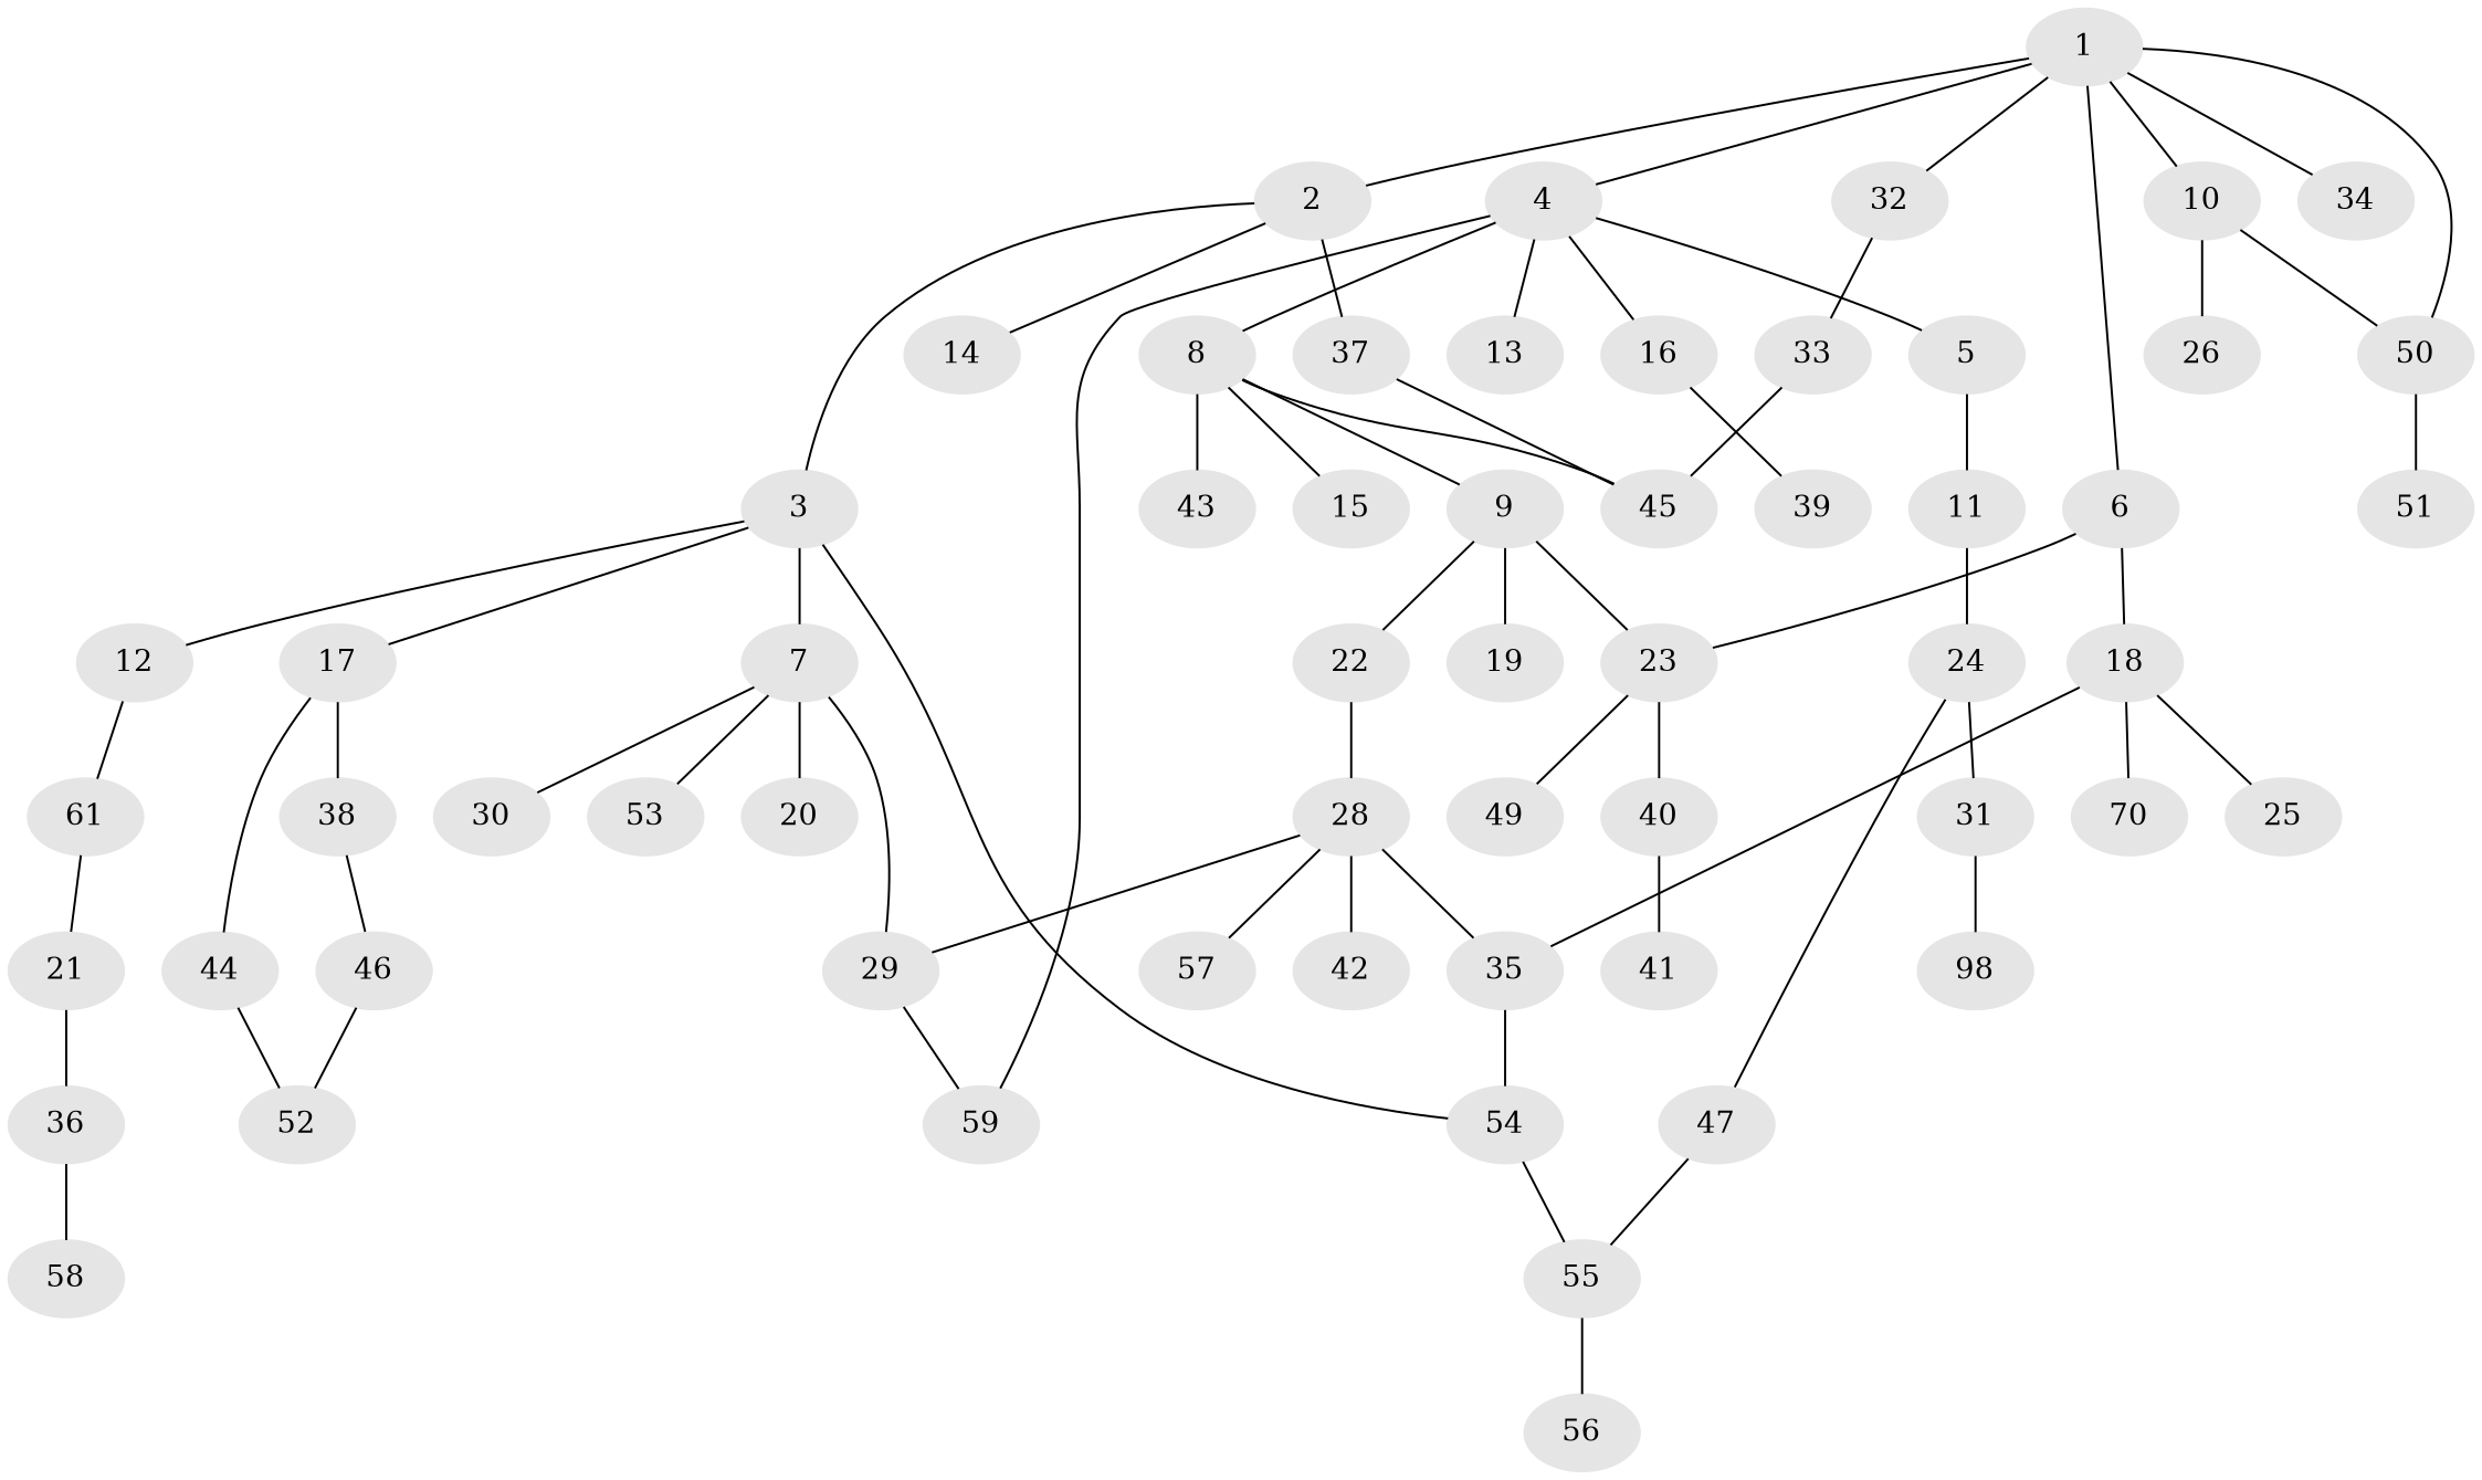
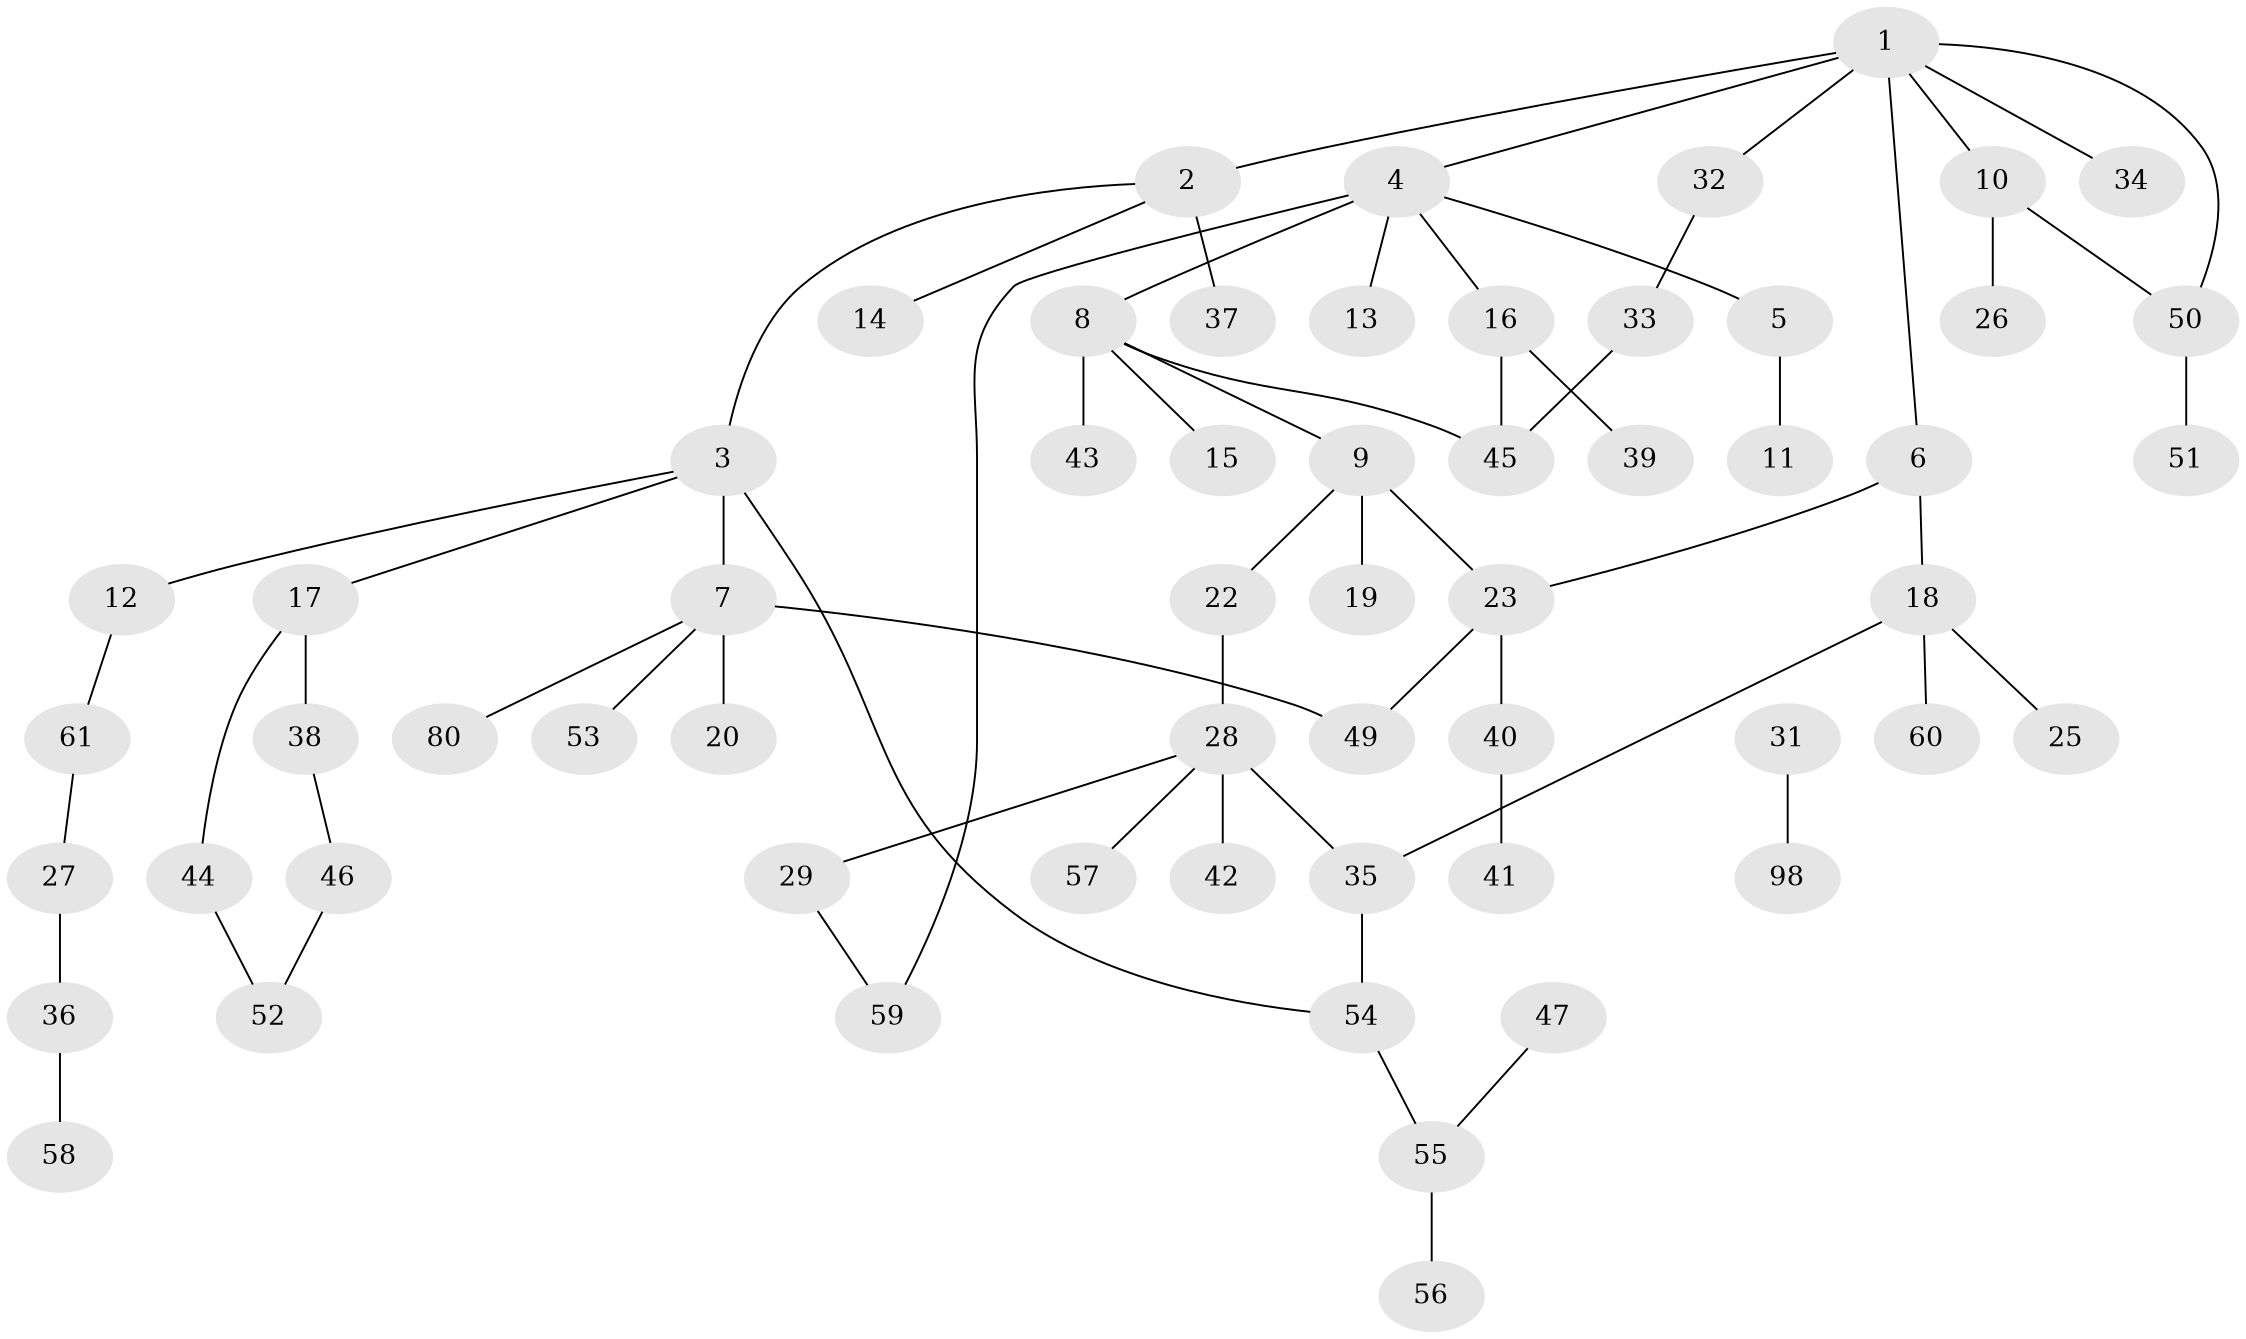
  graph {
    fontname="DejaVu Serif"
    node [color=gray90 fontname="DejaVu Serif" style=filled]
    edge [fontname="DejaVu Serif"]
    1
    2
    4
    6
    10
    32
    34
    50
    3
    14
    37
    5
    8
    13
    16
    59
    18
    23
    26
    33
    51
    7
    12
    17
    54
    45
    20
-   30
+   30 [label=80]
    49
    53
    n31 [label=61]
    38
    44
    55
    11
    9
    15
    43
    39
-   24
    25
    35
-   60 [label=70]
+   60
    40
    19
    22
    28
    31
    47
-   27 [label=21]
+   27
    46
    52
    36
    29
    42
    57
    41
    n58 [label=98]
    58
    56
    1 -- 2
    1 -- 4
    1 -- 6
    1 -- 10
    1 -- 32
    1 -- 34
    1 -- 50
    2 -- 3
    2 -- 14
    2 -- 37
    4 -- 5
    4 -- 8
    4 -- 13
    4 -- 16
    4 -- 59
    6 -- 18
    6 -- 23
    10 -- 50
    10 -- 26
    32 -- 33
    50 -- 51
    3 -- 7
    3 -- 12
    3 -- 17
    3 -- 54
-   37 -- 45
+   16 -- 45
    5 -- 11
    8 -- 45
    8 -- 9
    8 -- 15
    8 -- 43
    16 -- 39
    18 -- 25
    18 -- 35
    18 -- 60
    23 -- 49
    23 -- 40
    33 -- 45
    7 -- 20
    7 -- 30
-   7 -- 29
+   7 -- 49
    7 -- 53
    12 -- n31
    17 -- 38
    17 -- 44
    54 -- 55
    n31 -- 27
    38 -- 46
    44 -- 52
    55 -- 56
-   11 -- 24
    9 -- 23
    9 -- 19
    9 -- 22
-   24 -- 31
-   24 -- 47
    35 -- 54
    40 -- 41
    22 -- 28
    28 -- 35
    28 -- 29
    28 -- 42
    28 -- 57
    31 -- n58
    47 -- 55
    27 -- 36
    46 -- 52
    36 -- 58
    29 -- 59
  }
